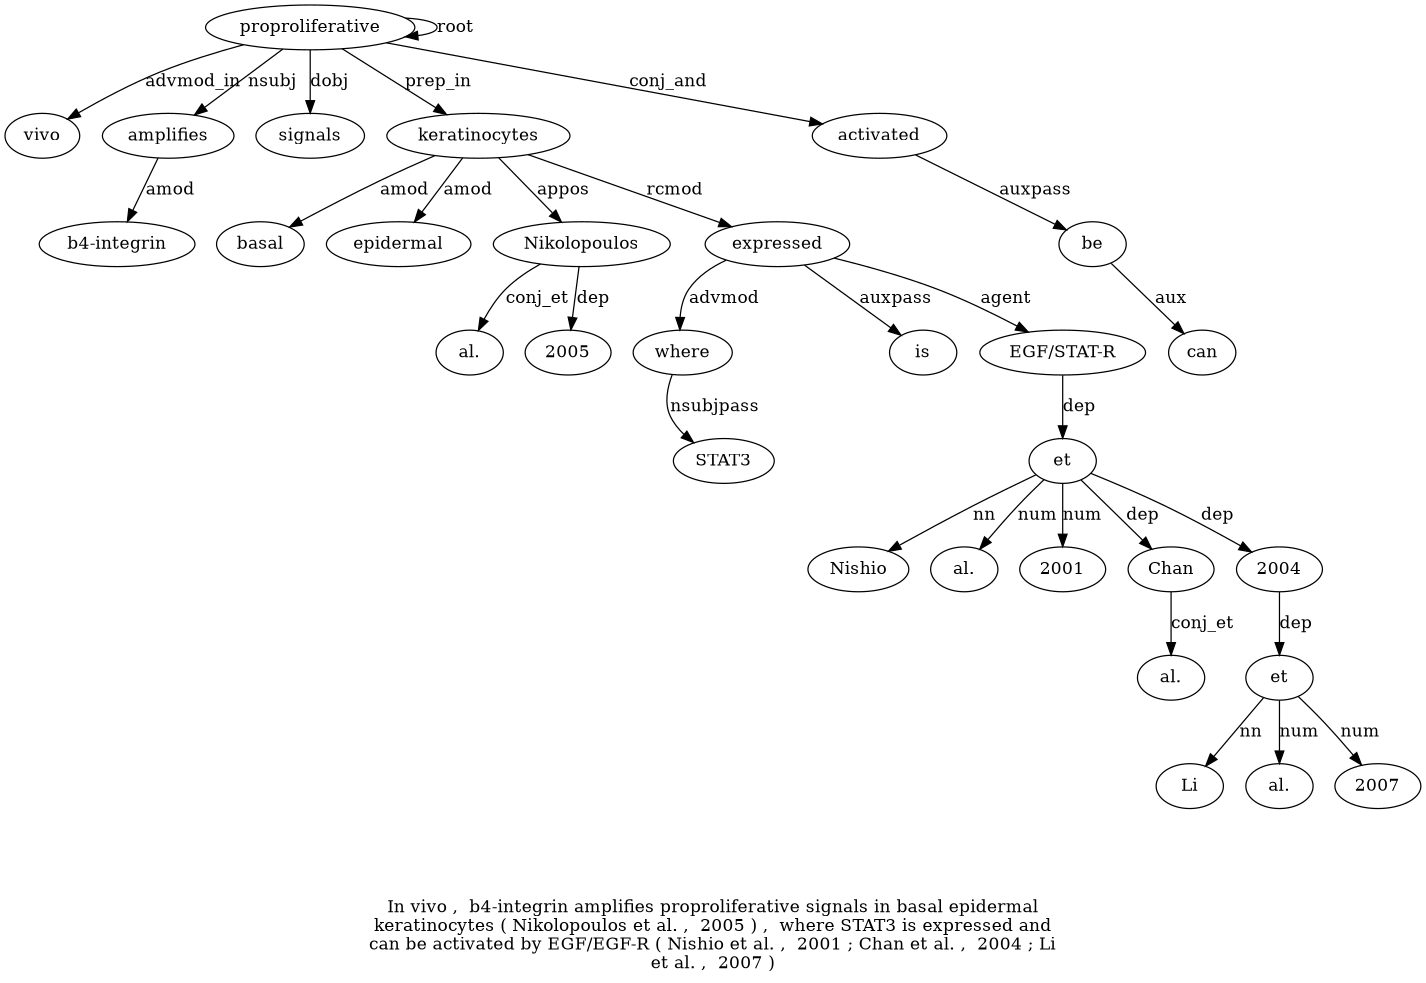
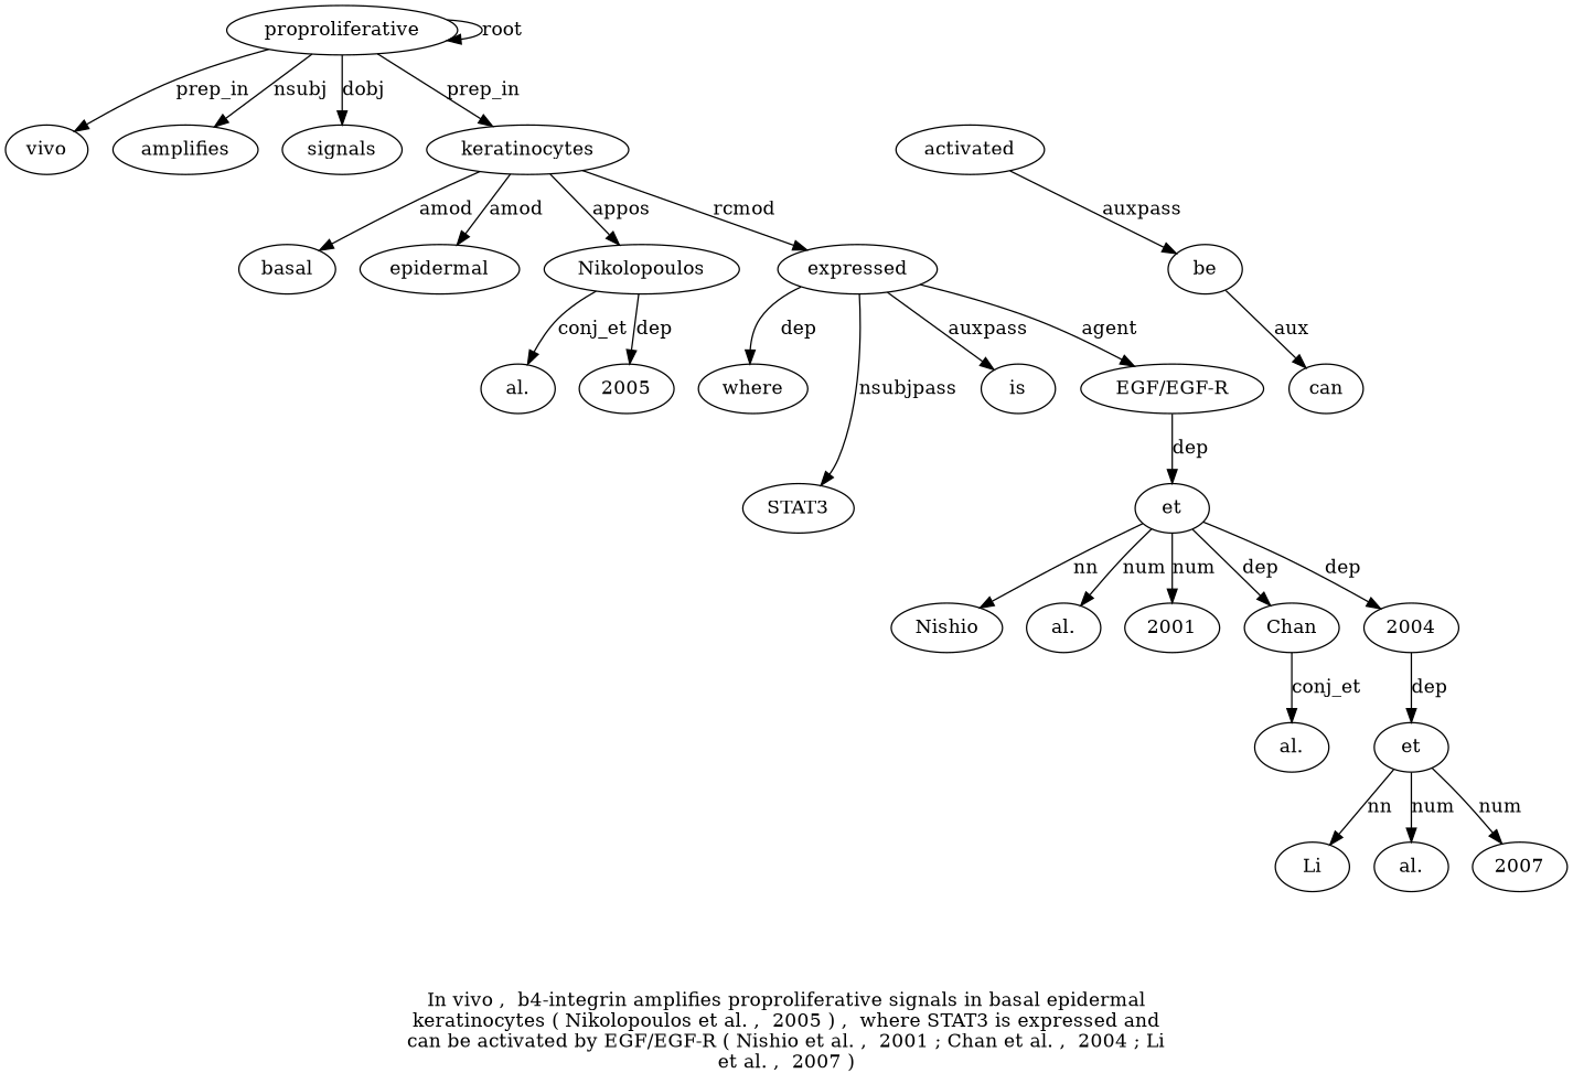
  digraph {
    label="In vivo ,  b4-integrin amplifies proproliferative signals in basal epidermal\nkeratinocytes ( Nikolopoulos et al. ,  2005 ) ,  where STAT3 is expressed and\ncan be activated by EGF/EGF-R ( Nishio et al. ,  2001 ; Chan et al. ,  2004 ; Li\net al. ,  2007 )"
    node [fillcolor=white style=filled]
    n1 [label=proproliferative]
    n2 [label=vivo]
    n3 [label=amplifies]
    n4 [label=signals]
    n5 [label=keratinocytes]
    n6 [label=activated]
-   n7 [label="b4-integrin"]
    n8 [label=basal]
    n9 [label=epidermal]
    n10 [label=Nikolopoulos]
    n11 [label=expressed]
    n12 [label=be]
    n13 [label="al."]
    n14 [label=2005]
    n15 [label=where]
    n16 [label=STAT3]
    n17 [label=is]
-   n18 [label="EGF/STAT-R"]
+   n18 [label="EGF/EGF-R"]
    n19 [label=can]
    n20 [label=et]
    n21 [label=Nishio]
    n22 [label="al."]
    n23 [label=2001]
    n24 [label=Chan]
    n25 [label=2004]
    n26 [label="al."]
    n27 [label=et]
    n28 [label=Li]
    n29 [label="al."]
    n30 [label=2007]
    n1 -> n1 [label=root]
-   n1 -> n2 [label=advmod_in]
+   n1 -> n2 [label=prep_in]
    n1 -> n3 [label=nsubj]
    n1 -> n4 [label=dobj]
    n1 -> n5 [label=prep_in]
-   n1 -> n6 [label=conj_and]
-   n3 -> n7 [label=amod]
    n5 -> n8 [label=amod]
    n5 -> n9 [label=amod]
    n5 -> n10 [label=appos]
    n5 -> n11 [label=rcmod]
    n6 -> n12 [label=auxpass]
    n10 -> n13 [label=conj_et]
    n10 -> n14 [label=dep]
-   n11 -> n15 [label=advmod]
-   n15 -> n16 [label=nsubjpass]
+   n11 -> n15 [label=dep]
+   n11 -> n16 [label=nsubjpass]
    n11 -> n17 [label=auxpass]
    n11 -> n18 [label=agent]
    n12 -> n19 [label=aux]
    n18 -> n20 [label=dep]
    n20 -> n21 [label=nn]
    n20 -> n22 [label=num]
    n20 -> n23 [label=num]
    n20 -> n24 [label=dep]
    n20 -> n25 [label=dep]
    n24 -> n26 [label=conj_et]
    n25 -> n27 [label=dep]
    n27 -> n28 [label=nn]
    n27 -> n29 [label=num]
    n27 -> n30 [label=num]
  }
